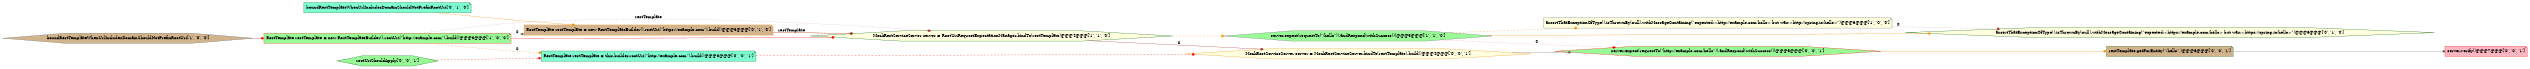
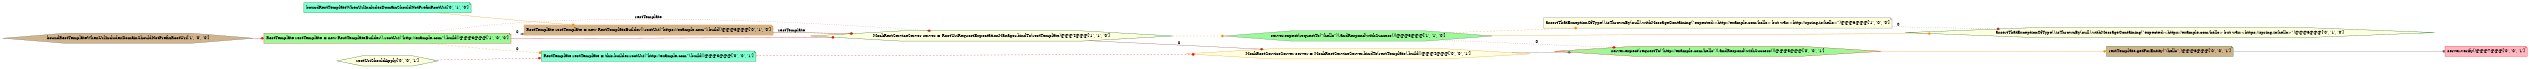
  digraph {
    rankdir=LR
    node [fillcolor=lightyellow shape=hexagon style=filled color=darkgreen]
    edge [style=solid color=darkorange arrowhead=diamond]
    n1 [fillcolor=palegreen label="server.expect(requestTo(\"/hello\")).andRespond(withSuccess())@@@5@@@['1', '1', '0']" color=gray40]
    n2 [label="assertThatExceptionOfType().isThrownBy(null).withMessageContaining(\"expected:<https://example.com/hello> but was:<https://spring.io/hello>\")@@@6@@@['0', '1', '0']"]
    n3 [label="assertThatExceptionOfType().isThrownBy(null).withMessageContaining(\"expected:<http://example.com/hello> but was:<http://spring.io/hello>\")@@@6@@@['1', '0', '0']" shape=note color=gray40]
    n4 [fillcolor=palegreen label="server.expect(requestTo(\"http://example.com/hello\")).andRespond(withSuccess())@@@5@@@['0', '0', '1']" color=red]
    n5 [label="MockRestServiceServer server = MockRestServiceServer.bindTo(restTemplate).build()@@@4@@@['0', '0', '1']" color=darkorange]
    n6 [fillcolor=tan label="boundRestTemplateWhenUrlIncludesDomainShouldNotPrefixRootUri['1', '0', '0']" color=gray40]
    n7 [fillcolor=palegreen label="RestTemplate restTemplate = new RestTemplateBuilder().rootUri(\"http://example.com\").build()@@@3@@@['1', '0', '0']" shape=note color=red]
    n8 [fillcolor=aquamarine label="boundRestTemplateWhenUrlIncludesDomainShouldNotPrefixRootUri['0', '1', '0']" shape=note]
    n9 [fillcolor=tan label="RestTemplate restTemplate = new RestTemplateBuilder().rootUri(\"https://example.com\").build()@@@3@@@['0', '1', '0']" shape=note color=darkorange]
    n10 [label="MockRestServiceServer server = RootUriRequestExpectationManager.bindTo(restTemplate)@@@4@@@['1', '1', '0']"]
-   n11 [fillcolor=palegreen label="rootUriShouldApply['0', '0', '1']"]
+   n11 [label="rootUriShouldApply['0', '0', '1']"]
    n12 [fillcolor=aquamarine label="RestTemplate restTemplate = this.builder.rootUri(\"http://example.com\").build()@@@3@@@['0', '0', '1']" shape=note]
    n13 [fillcolor=lightpink label="server.verify()@@@7@@@['0', '0', '1']" shape=note color=red]
    n14 [fillcolor=tan label="restTemplate.getForEntity(\"/hello\",)@@@6@@@['0', '0', '1']" shape=note]
    n1 -> n2
    n1 -> n3 [style=dashed arrowhead=dot]
    n1 -> n4 [label=0 style=dotted color=red]
    n3 -> n2 [label=0 style=dotted color=brown arrowhead=dot]
    n4 -> n14
    n5 -> n4 [color=gray40]
    n6 -> n7 [color=red]
    n7 -> n9 [label=0 style=dotted color=gray40]
    n7 -> n10 [label=restTemplate style=dotted color=brown]
    n7 -> n10 [color=red arrowhead=dot]
    n7 -> n12 [label=0 style=dashed arrowhead=dot]
    n8 -> n9 [arrowhead=dot]
    n9 -> n10 [label=restTemplate style=dashed arrowhead=dot]
    n9 -> n10 [color=brown]
    n10 -> n1 [style=dashed arrowhead=dot]
    n10 -> n5 [label=0 color=brown]
    n11 -> n12 [style=dashed color=red]
    n12 -> n5 [style=dashed color=red arrowhead=dot]
    n14 -> n13 [color=gray40 arrowhead=dot]
  }
